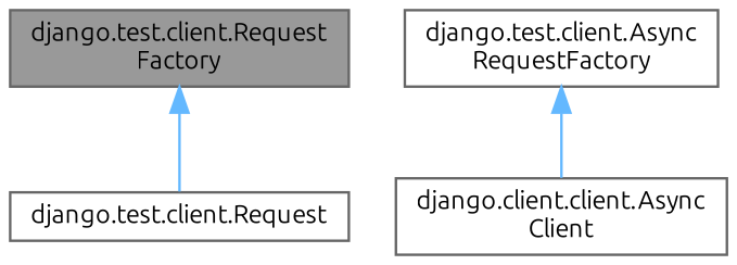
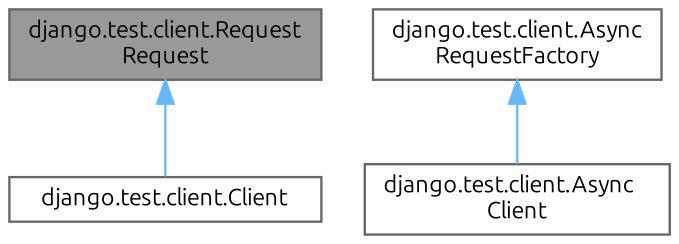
  digraph {
    fontname=Ubuntu
    node [color=gray40 fillcolor=white fontname=Ubuntu fontsize=10 shape=box style=filled]
    edge [color=steelblue1 dir=back fontname=Ubuntu fontsize=10 labelfontname=Helvetica labelfontsize=10 style=solid]
-   n1 [fillcolor=grey60 fontcolor=black height=0.2 label="django.test.client.Request\lFactory" width=0.4]
-   n2 [height=0.2 label="django.test.client.Request" width=0.4]
+   n1 [fillcolor=grey60 fontcolor=black height=0.2 label="django.test.client.Request\lRequest" width=0.4]
+   n2 [height=0.2 label="django.test.client.Client" width=0.4]
    n3 [height=0.2 label="django.test.client.Async\lRequestFactory" width=0.4]
-   n4 [height=0.2 label="django.client.client.Async\lClient" width=0.4]
+   n4 [height=0.2 label="django.test.client.Async\lClient" width=0.4]
    n1 -> n2
    n3 -> n4
  }
